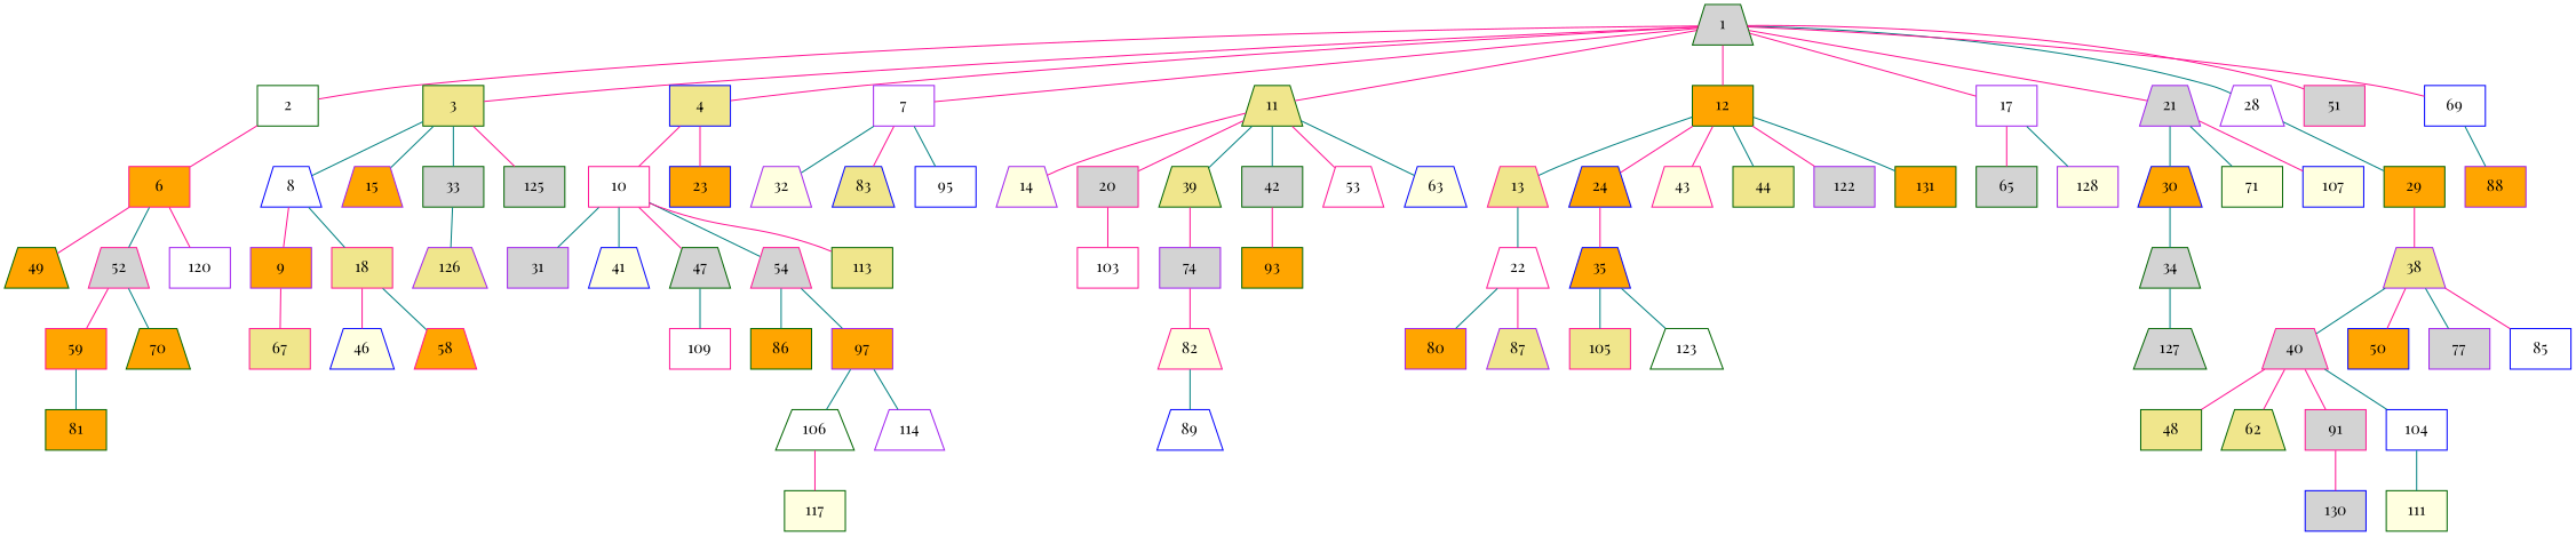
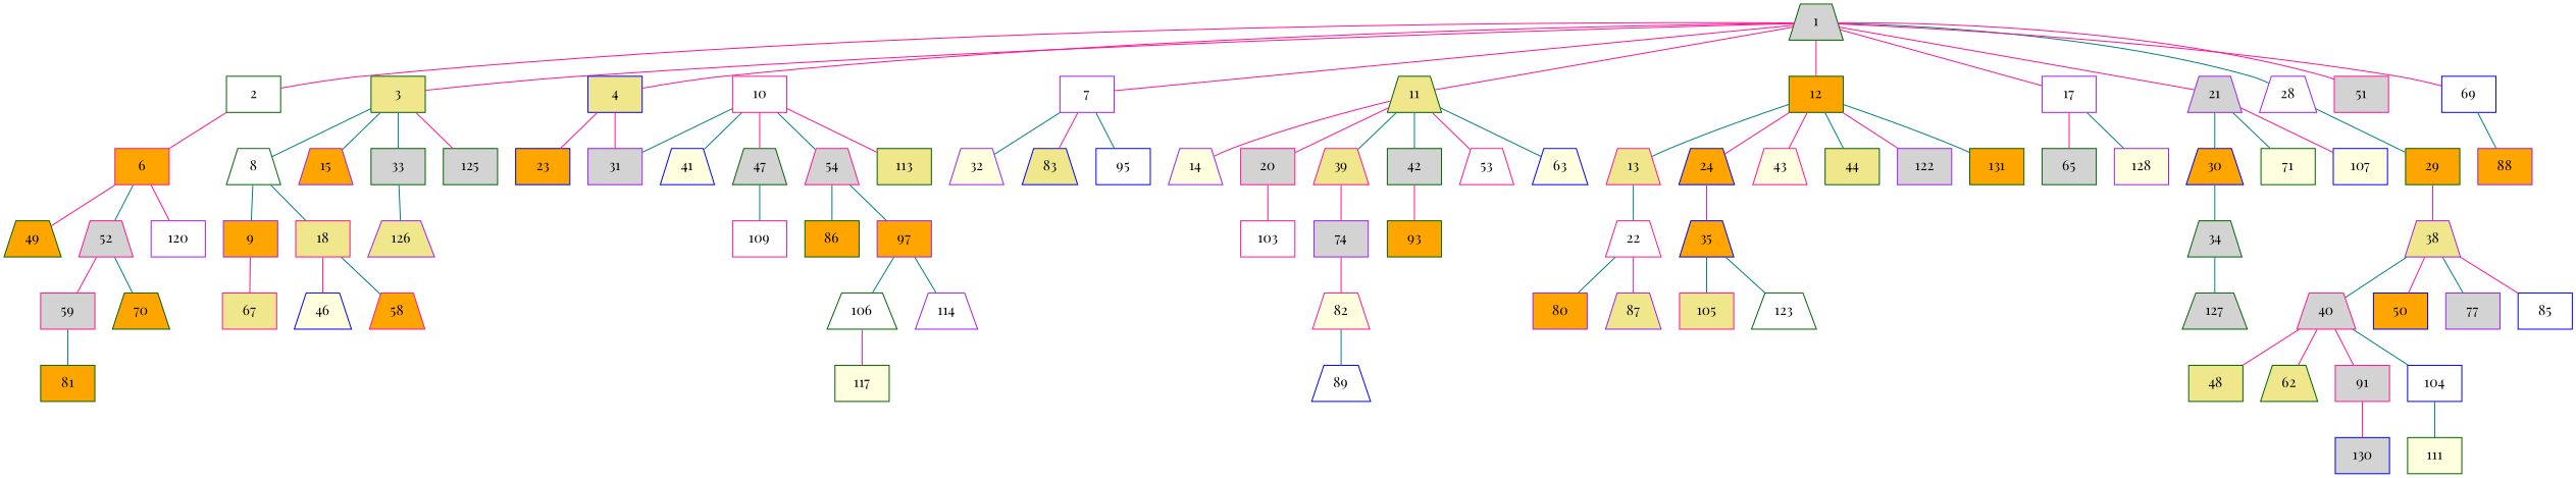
  graph {
    fontname="Playfair Display"
    node [color=darkgreen fillcolor=lightgrey fontname="Playfair Display" shape=box style=filled]
    edge [color=deeppink fontname="Playfair Display"]
    1 [shape=trapezium super="+19"]
    2 [fillcolor=white]
    3 [fillcolor=khaki super="+5"]
    4 [color=blue fillcolor=khaki]
    7 [color=purple fillcolor=white super="+68"]
    11 [fillcolor=khaki shape=trapezium super="+37"]
    12 [fillcolor=orange super="+36"]
    17 [color=purple fillcolor=white super="+75"]
    21 [color=purple shape=trapezium super="+118"]
    28 [color=purple fillcolor=white shape=trapezium super="+101"]
    51 [color=deeppink super="+73"]
    69 [color=blue fillcolor=white]
    6 [color=deeppink fillcolor=orange super="+112"]
-   8 [color=blue fillcolor=white shape=trapezium]
+   8 [fillcolor=white shape=trapezium]
    15 [color=purple fillcolor=orange shape=trapezium super="+92"]
    33 [super="+84"]
    125
    10 [color=deeppink fillcolor=white super="+25"]
    23 [color=blue fillcolor=orange super="+26"]
    32 [color=purple fillcolor=lightyellow shape=trapezium super="+60"]
    83 [color=blue fillcolor=khaki shape=trapezium super="+124"]
    95 [color=blue fillcolor=white]
    14 [color=purple fillcolor=lightyellow shape=trapezium super="+66"]
    20 [color=deeppink]
-   39 [fillcolor=khaki shape=trapezium]
+   39 [color=deeppink fillcolor=khaki shape=trapezium]
    42
    53 [color=deeppink fillcolor=white shape=trapezium]
    63 [color=blue fillcolor=lightyellow shape=trapezium]
    13 [color=deeppink fillcolor=khaki shape=trapezium super="+16"]
    24 [color=blue fillcolor=orange shape=trapezium super="+61"]
    43 [color=deeppink fillcolor=lightyellow shape=trapezium super="+56"]
    44 [fillcolor=khaki]
    122 [color=purple]
    131 [fillcolor=orange]
    65
    128 [color=purple fillcolor=lightyellow]
    30 [color=blue fillcolor=orange shape=trapezium]
    71 [fillcolor=lightyellow]
    107 [color=blue fillcolor=lightyellow]
    29 [fillcolor=orange super="+98"]
    88 [color=purple fillcolor=orange]
    49 [fillcolor=orange shape=trapezium super="+96"]
    52 [color=deeppink shape=trapezium]
    120 [color=purple fillcolor=white]
    9 [color=purple fillcolor=orange]
    18 [color=deeppink fillcolor=khaki super="+27"]
    126 [color=purple fillcolor=khaki shape=trapezium]
    31 [color=purple super="+45"]
    41 [color=blue fillcolor=lightyellow shape=trapezium]
    47 [shape=trapezium]
    54 [color=deeppink shape=trapezium super="+57"]
    113 [fillcolor=khaki]
-   59 [color=deeppink fillcolor=orange]
+   59 [color=deeppink]
    70 [fillcolor=orange shape=trapezium super="+79"]
    67 [color=deeppink fillcolor=khaki super="+116"]
    46 [color=blue fillcolor=lightyellow shape=trapezium super="+76"]
    58 [color=deeppink fillcolor=orange shape=trapezium]
    109 [color=deeppink fillcolor=white]
    86 [fillcolor=orange super="+100"]
    97 [color=purple fillcolor=orange super="+110"]
    103 [color=deeppink fillcolor=white super="+121"]
    74 [color=purple super="+78"]
    93 [fillcolor=orange super="+94"]
    22 [color=deeppink fillcolor=white shape=trapezium super="+119"]
    35 [color=blue fillcolor=orange shape=trapezium super="+102"]
    80 [color=purple fillcolor=orange super="+108"]
    87 [color=purple fillcolor=khaki shape=trapezium]
    34 [shape=trapezium]
    105 [color=deeppink fillcolor=khaki]
    123 [fillcolor=white shape=trapezium super="+129"]
    38 [color=purple fillcolor=khaki shape=trapezium super="+90"]
    40 [color=deeppink shape=trapezium super="+72"]
    50 [color=blue fillcolor=orange super="+55"]
    77 [color=purple]
    85 [color=blue fillcolor=white]
    127 [shape=trapezium]
    48 [fillcolor=khaki super="+64"]
    62 [fillcolor=khaki shape=trapezium]
    91 [color=deeppink super="+115"]
    104 [color=blue fillcolor=white]
    82 [color=deeppink fillcolor=lightyellow shape=trapezium]
    130 [color=blue]
    111 [fillcolor=lightyellow]
    81 [fillcolor=orange]
    106 [fillcolor=white shape=trapezium]
    114 [color=purple fillcolor=white shape=trapezium]
    89 [color=blue fillcolor=white shape=trapezium super="+99"]
    117 [fillcolor=lightyellow]
    1 -- 2
    1 -- 3
    1 -- 4
    1 -- 7
    1 -- 11
    1 -- 12
    1 -- 17
    1 -- 21
    1 -- 28 [color=teal]
    1 -- 51
    1 -- 69
    2 -- 6
    3 -- 8 [color=teal]
    3 -- 15 [color=teal]
    3 -- 33 [color=teal]
    3 -- 125
-   4 -- 10
+   4 -- 31
    4 -- 23
    7 -- 32 [color=teal]
    7 -- 83
    7 -- 95 [color=teal]
    11 -- 14
    11 -- 20
    11 -- 39 [color=teal]
    11 -- 42 [color=teal]
    11 -- 53
    11 -- 63 [color=teal]
    12 -- 13 [color=teal]
    12 -- 24
    12 -- 43
    12 -- 44 [color=teal]
    12 -- 122
    12 -- 131 [color=teal]
    17 -- 65
    17 -- 128 [color=teal]
    21 -- 30 [color=teal]
    21 -- 71 [color=teal]
    21 -- 107
    28 -- 29 [color=teal]
    69 -- 88 [color=teal]
    6 -- 49
    6 -- 52 [color=teal]
    6 -- 120
-   8 -- 9
+   8 -- 9 [color=teal]
    8 -- 18 [color=teal]
    33 -- 126 [color=teal]
    10 -- 31 [color=teal]
    10 -- 41 [color=teal]
    10 -- 47
    10 -- 54 [color=teal]
    10 -- 113
    20 -- 103
    39 -- 74
    42 -- 93
    13 -- 22 [color=teal]
    24 -- 35
    30 -- 34 [color=teal]
    29 -- 38
    52 -- 59
    52 -- 70 [color=teal]
    9 -- 67
    18 -- 46
    18 -- 58 [color=teal]
    47 -- 109 [color=teal]
    54 -- 86 [color=teal]
    54 -- 97 [color=teal]
    59 -- 81 [color=teal]
    97 -- 106 [color=teal]
    97 -- 114 [color=teal]
    74 -- 82
    22 -- 80 [color=teal]
    22 -- 87
    35 -- 105 [color=teal]
    35 -- 123 [color=teal]
    34 -- 127 [color=teal]
    38 -- 40 [color=teal]
    38 -- 50
    38 -- 77 [color=teal]
    38 -- 85
    40 -- 48
    40 -- 62
    40 -- 91
    40 -- 104 [color=teal]
    91 -- 130
    104 -- 111 [color=teal]
    82 -- 89 [color=teal]
    106 -- 117
  }
